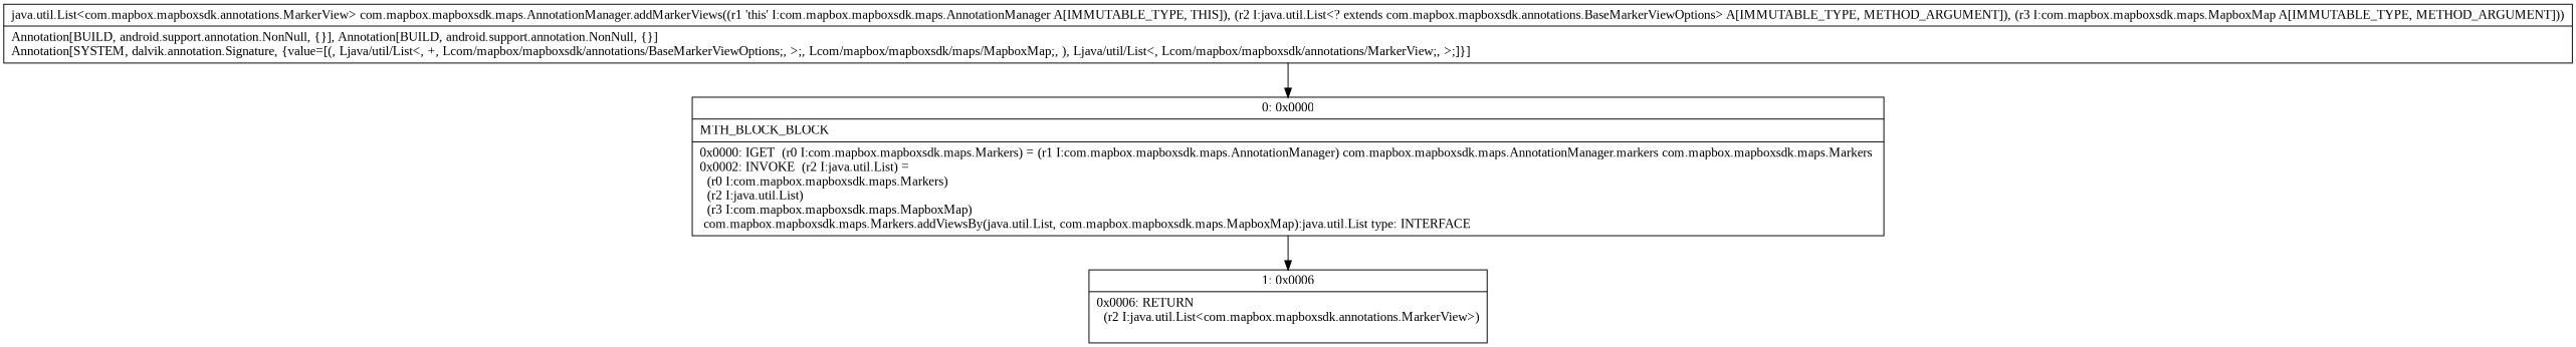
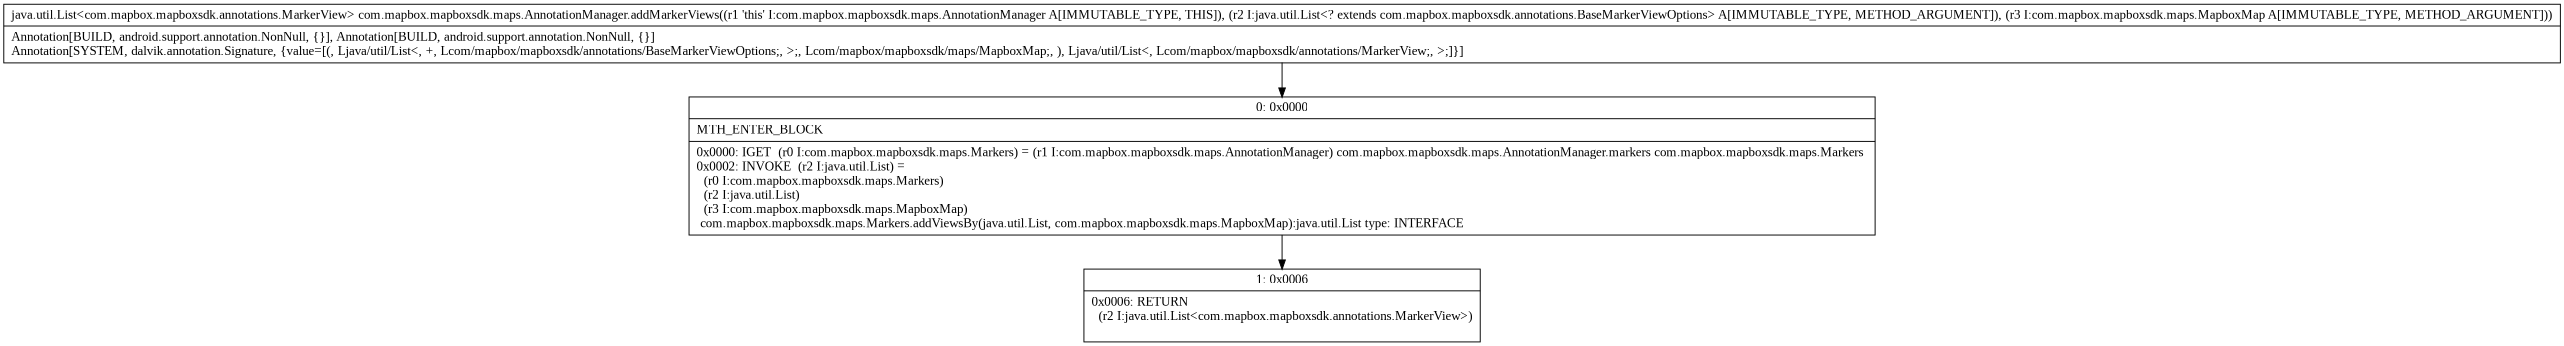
  digraph {
    fontname="Liberation Serif"
    node [shape=record fontname="Liberation Serif"]
    edge [fontname="Liberation Serif"]
-   n1 [label="{0\:\ 0x0000|MTH_BLOCK_BLOCK\l|0x0000: IGET  (r0 I:com.mapbox.mapboxsdk.maps.Markers) = (r1 I:com.mapbox.mapboxsdk.maps.AnnotationManager) com.mapbox.mapboxsdk.maps.AnnotationManager.markers com.mapbox.mapboxsdk.maps.Markers \l0x0002: INVOKE  (r2 I:java.util.List) = \l  (r0 I:com.mapbox.mapboxsdk.maps.Markers)\l  (r2 I:java.util.List)\l  (r3 I:com.mapbox.mapboxsdk.maps.MapboxMap)\l com.mapbox.mapboxsdk.maps.Markers.addViewsBy(java.util.List, com.mapbox.mapboxsdk.maps.MapboxMap):java.util.List type: INTERFACE \l}"]
+   n1 [label="{0\:\ 0x0000|MTH_ENTER_BLOCK\l|0x0000: IGET  (r0 I:com.mapbox.mapboxsdk.maps.Markers) = (r1 I:com.mapbox.mapboxsdk.maps.AnnotationManager) com.mapbox.mapboxsdk.maps.AnnotationManager.markers com.mapbox.mapboxsdk.maps.Markers \l0x0002: INVOKE  (r2 I:java.util.List) = \l  (r0 I:com.mapbox.mapboxsdk.maps.Markers)\l  (r2 I:java.util.List)\l  (r3 I:com.mapbox.mapboxsdk.maps.MapboxMap)\l com.mapbox.mapboxsdk.maps.Markers.addViewsBy(java.util.List, com.mapbox.mapboxsdk.maps.MapboxMap):java.util.List type: INTERFACE \l}"]
    n2 [label="{1\:\ 0x0006|0x0006: RETURN  \l  (r2 I:java.util.List\<com.mapbox.mapboxsdk.annotations.MarkerView\>)\l \l}"]
    n3 [label="{java.util.List\<com.mapbox.mapboxsdk.annotations.MarkerView\> com.mapbox.mapboxsdk.maps.AnnotationManager.addMarkerViews((r1 'this' I:com.mapbox.mapboxsdk.maps.AnnotationManager A[IMMUTABLE_TYPE, THIS]), (r2 I:java.util.List\<? extends com.mapbox.mapboxsdk.annotations.BaseMarkerViewOptions\> A[IMMUTABLE_TYPE, METHOD_ARGUMENT]), (r3 I:com.mapbox.mapboxsdk.maps.MapboxMap A[IMMUTABLE_TYPE, METHOD_ARGUMENT]))  | Annotation[BUILD, android.support.annotation.NonNull, \{\}], Annotation[BUILD, android.support.annotation.NonNull, \{\}]\lAnnotation[SYSTEM, dalvik.annotation.Signature, \{value=[(, Ljava\/util\/List\<, +, Lcom\/mapbox\/mapboxsdk\/annotations\/BaseMarkerViewOptions;, \>;, Lcom\/mapbox\/mapboxsdk\/maps\/MapboxMap;, ), Ljava\/util\/List\<, Lcom\/mapbox\/mapboxsdk\/annotations\/MarkerView;, \>;]\}]\l}"]
    n1 -> n2
    n3 -> n1
  }
